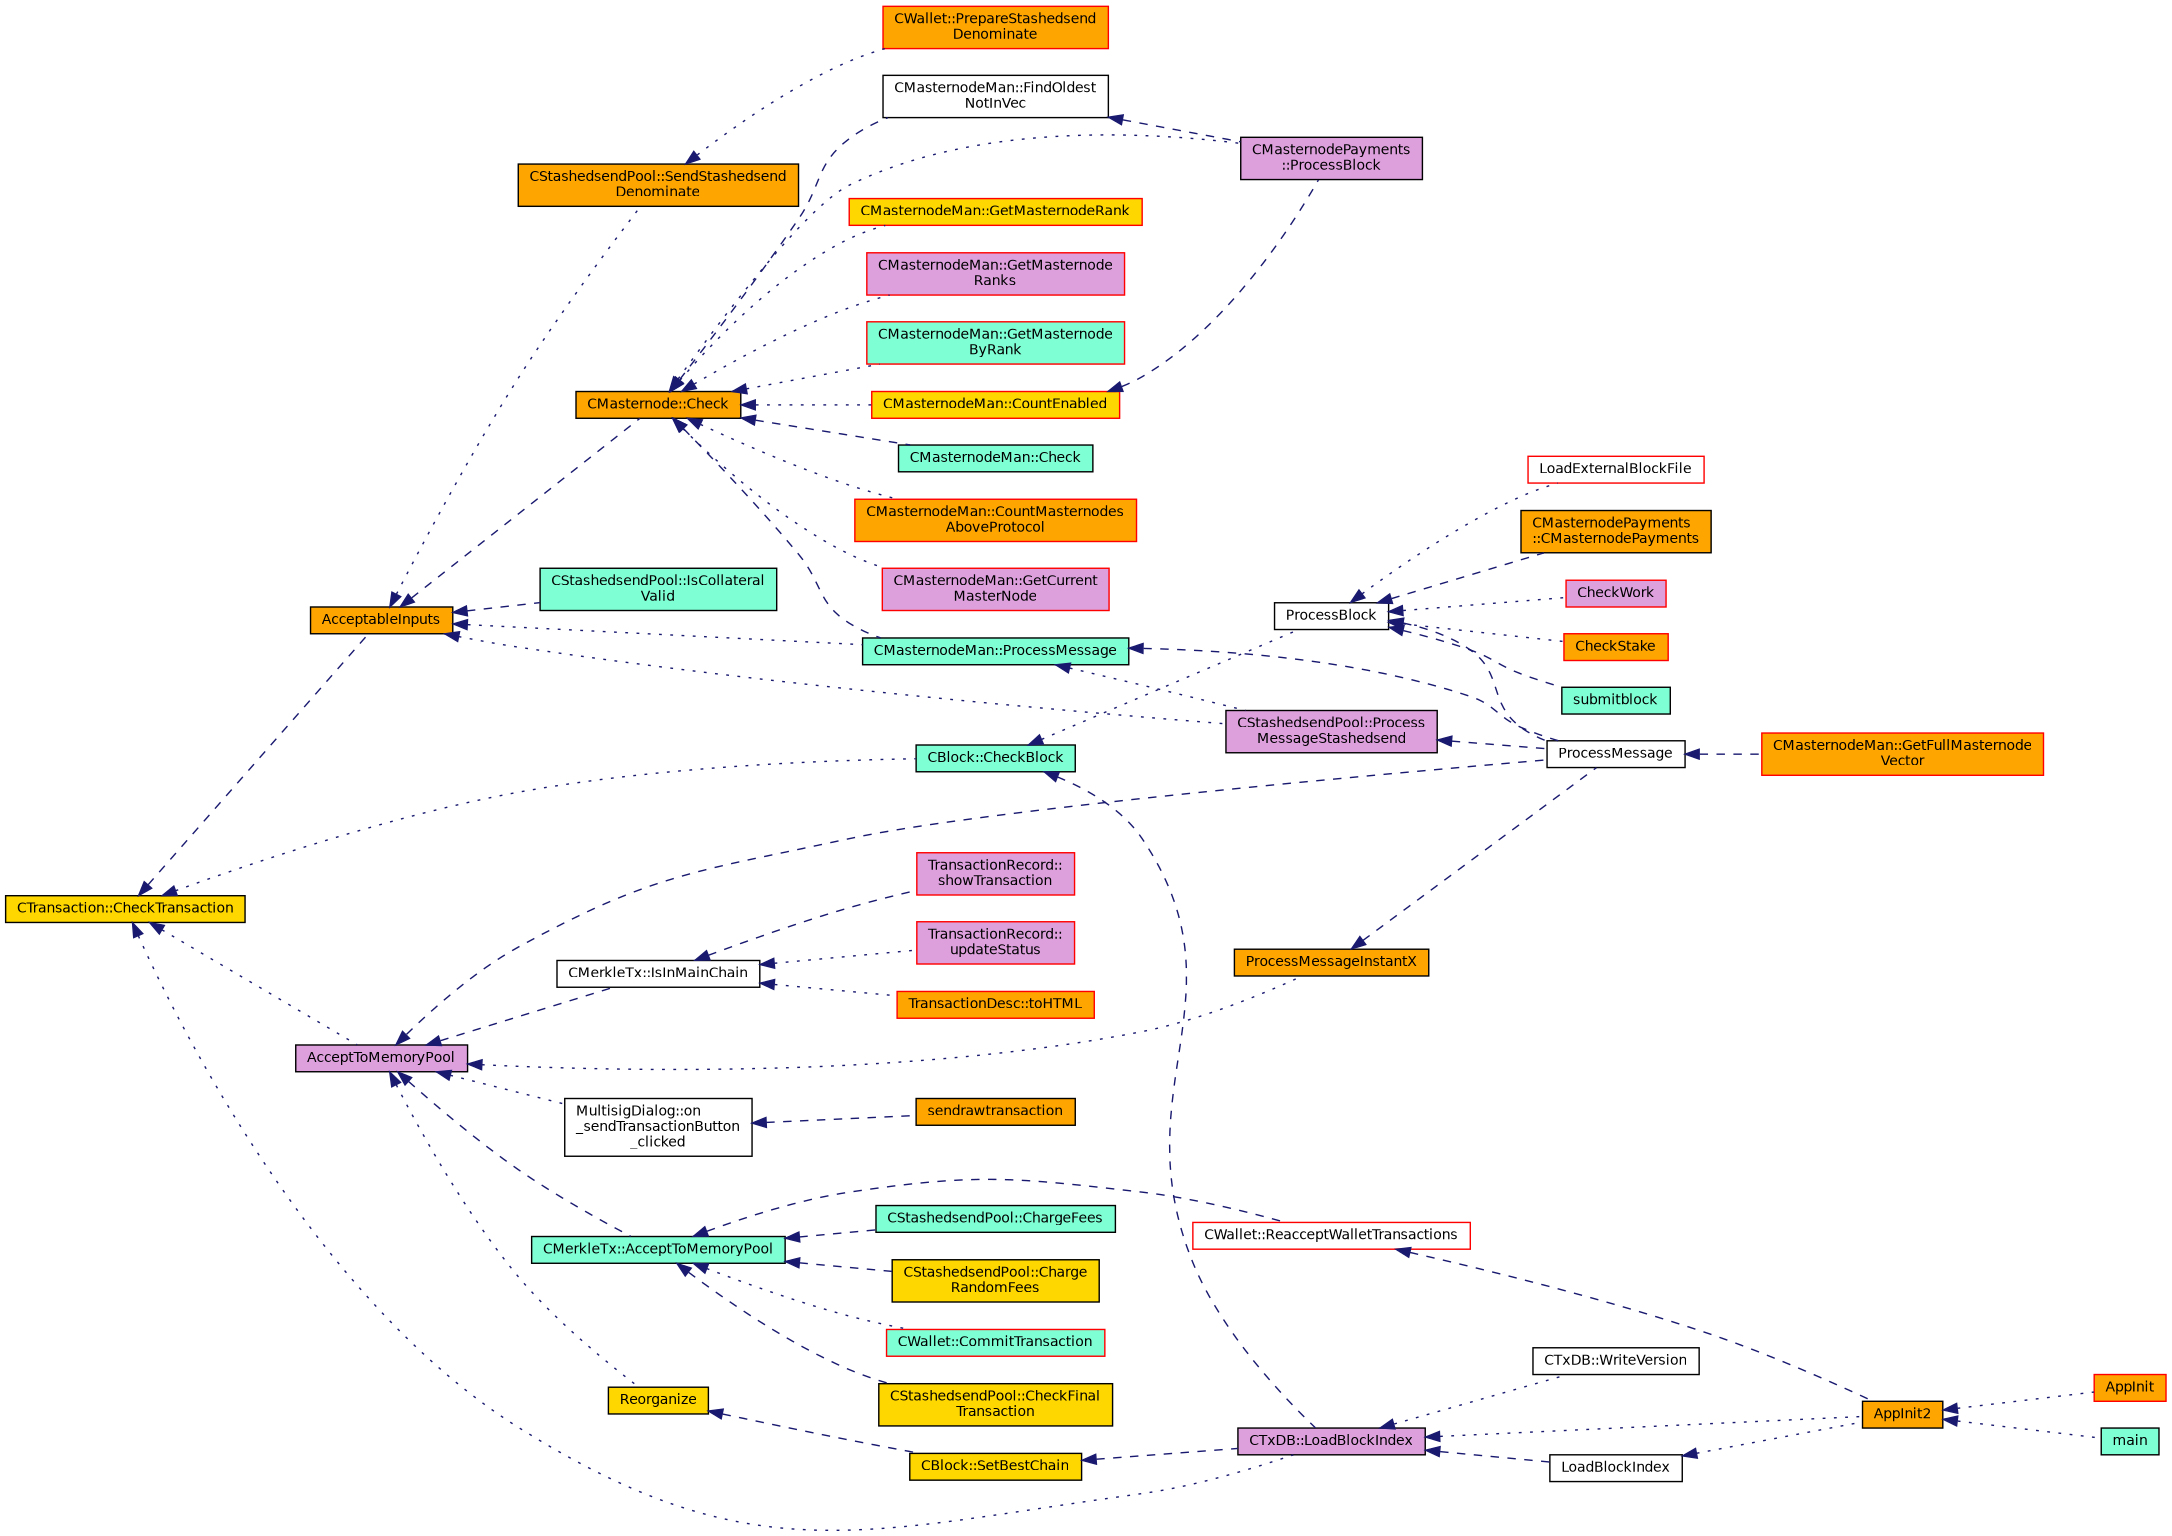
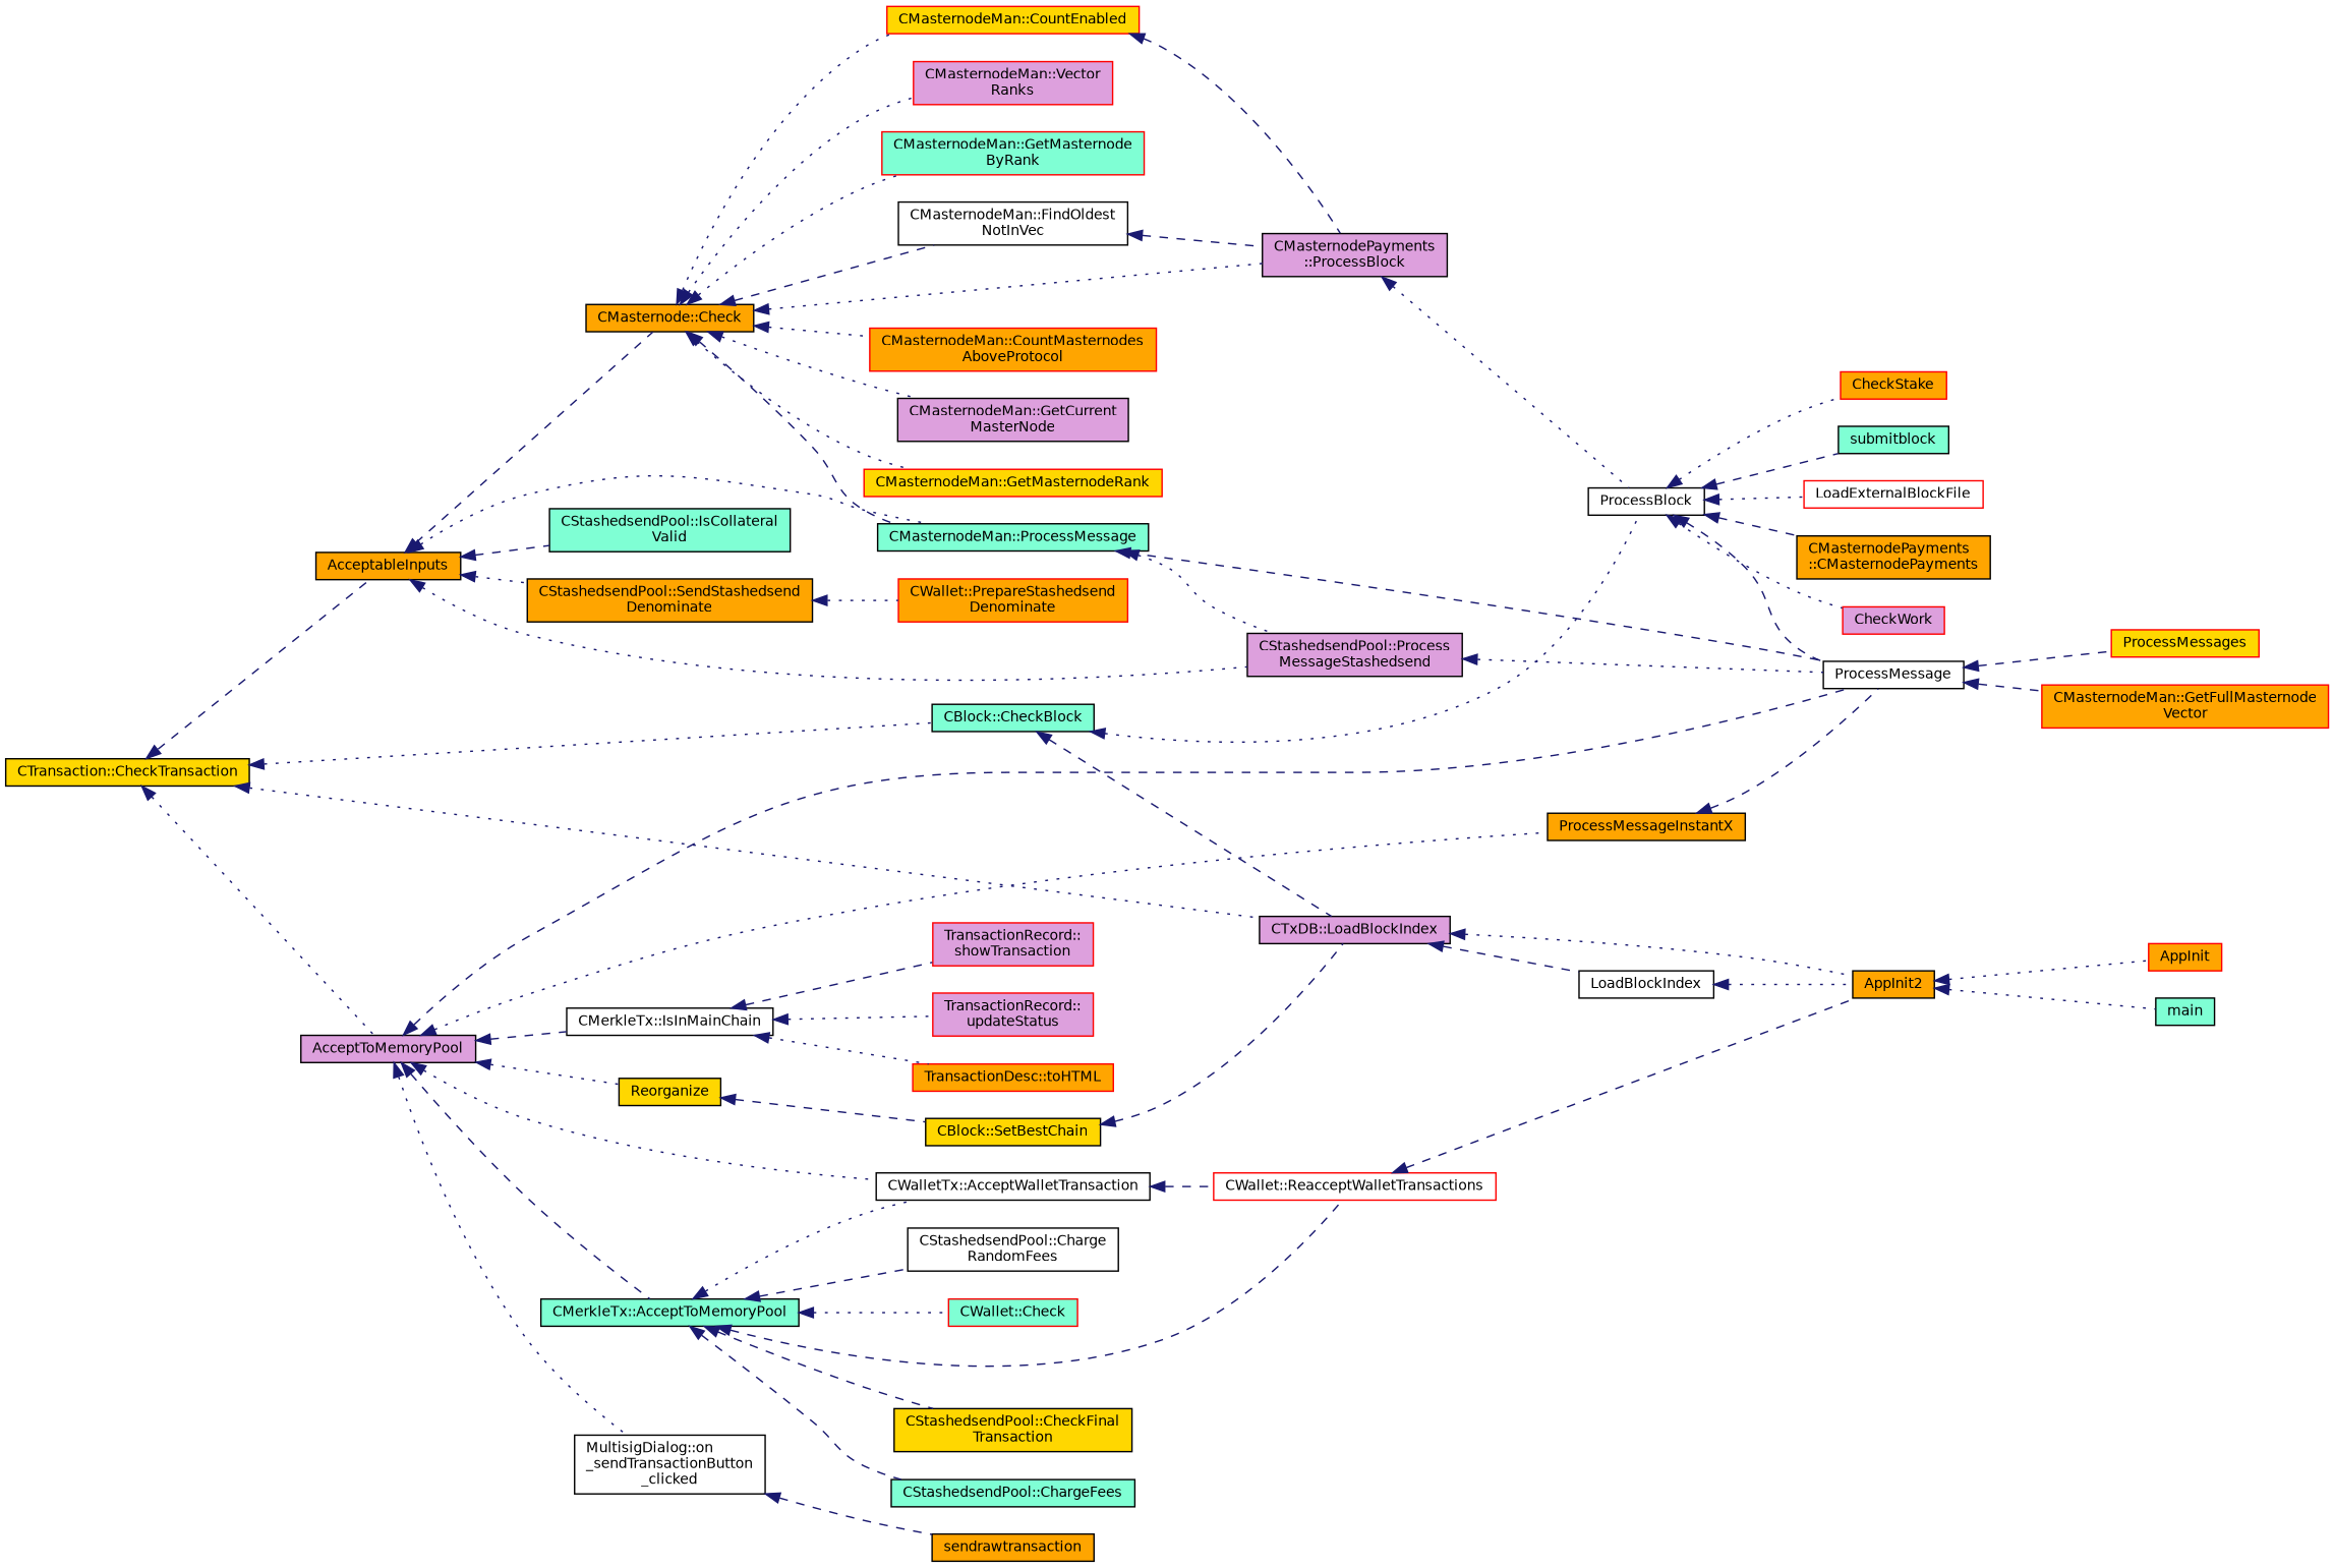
  digraph {
    rankdir=LR
    node [color=black fillcolor=orange fontname=Helvetica fontsize=10 shape=record style=filled]
    edge [color=midnightblue dir=back fontname=Helvetica fontsize=10 labelfontname=Helvetica labelfontsize=10 style=dotted]
    n1 [fillcolor=gold fontcolor=black height=0.2 label="CTransaction::CheckTransaction" width=0.4]
    n2 [fillcolor=plum height=0.2 label=AcceptToMemoryPool width=0.4]
    n3 [fillcolor=plum height=0.2 label="CTxDB::LoadBlockIndex" width=0.4]
    n4 [height=0.2 label=AcceptableInputs width=0.4]
    n5 [fillcolor=aquamarine height=0.2 label="CBlock::CheckBlock" width=0.4]
    n6 [height=0.2 label=ProcessMessageInstantX width=0.4]
    n7 [fillcolor=white height=0.2 label=ProcessMessage width=0.4]
    n8 [fillcolor=aquamarine height=0.2 label="CMerkleTx::AcceptToMemoryPool" width=0.4]
+   n9 [fillcolor=white height=0.2 label="CWalletTx::AcceptWalletTransaction" width=0.4]
    n10 [fillcolor=gold height=0.2 label=Reorganize width=0.4]
    n11 [fillcolor=white height=0.2 label="CMerkleTx::IsInMainChain" width=0.4]
    n12 [fillcolor=white height=0.2 label="MultisigDialog::on\l_sendTransactionButton\l_clicked" width=0.4]
    n13 [height=0.2 label=AppInit2 width=0.4]
    n14 [fillcolor=white height=0.2 label=LoadBlockIndex width=0.4]
-   n15 [fillcolor=white height=0.2 label="CTxDB::WriteVersion" width=0.4]
    n16 [height=0.2 label="CMasternode::Check" width=0.4]
    n17 [fillcolor=plum height=0.2 label="CStashedsendPool::Process\lMessageStashedsend" width=0.4]
    n18 [fillcolor=aquamarine height=0.2 label="CMasternodeMan::ProcessMessage" width=0.4]
    n19 [fillcolor=aquamarine height=0.2 label="CStashedsendPool::IsCollateral\lValid" width=0.4]
    n20 [height=0.2 label="CStashedsendPool::SendStashedsend\lDenominate" width=0.4]
    n21 [fillcolor=white height=0.2 label=ProcessBlock width=0.4]
+   n22 [color=red fillcolor=gold height=0.2 label=ProcessMessages width=0.4]
    n23 [color=red height=0.2 label="CMasternodeMan::GetFullMasternode\lVector" width=0.4]
    n24 [color=red fillcolor=white height=0.2 label="CWallet::ReacceptWalletTransactions" width=0.4]
    n25 [fillcolor=gold height=0.2 label="CStashedsendPool::CheckFinal\lTransaction" width=0.4]
    n26 [fillcolor=aquamarine height=0.2 label="CStashedsendPool::ChargeFees" width=0.4]
-   n27 [fillcolor=gold height=0.2 label="CStashedsendPool::Charge\lRandomFees" width=0.4]
-   n28 [color=red fillcolor=aquamarine height=0.2 label="CWallet::CommitTransaction" width=0.4]
+   n27 [fillcolor=white height=0.2 label="CStashedsendPool::Charge\lRandomFees" width=0.4]
+   n28 [color=red fillcolor=aquamarine height=0.2 label="CWallet::Check" width=0.4]
    n29 [fillcolor=gold height=0.2 label="CBlock::SetBestChain" width=0.4]
    n30 [color=red height=0.2 label="TransactionDesc::toHTML" width=0.4]
    n31 [color=red fillcolor=plum height=0.2 label="TransactionRecord::\lshowTransaction" width=0.4]
    n32 [color=red fillcolor=plum height=0.2 label="TransactionRecord::\lupdateStatus" width=0.4]
    n33 [height=0.2 label=sendrawtransaction width=0.4]
    n34 [color=red height=0.2 label=AppInit width=0.4]
    n35 [fillcolor=aquamarine height=0.2 label=main width=0.4]
    n36 [fillcolor=plum height=0.2 label="CMasternodePayments\l::ProcessBlock" width=0.4]
-   n37 [fillcolor=aquamarine height=0.2 label="CMasternodeMan::Check" width=0.4]
    n38 [color=red fillcolor=gold height=0.2 label="CMasternodeMan::CountEnabled" width=0.4]
    n39 [color=red height=0.2 label="CMasternodeMan::CountMasternodes\lAboveProtocol" width=0.4]
    n40 [fillcolor=white height=0.2 label="CMasternodeMan::FindOldest\lNotInVec" width=0.4]
-   n41 [color=red fillcolor=plum height=0.2 label="CMasternodeMan::GetCurrent\lMasterNode" width=0.4]
+   n41 [fillcolor=plum height=0.2 label="CMasternodeMan::GetCurrent\lMasterNode" width=0.4]
    n42 [color=red fillcolor=gold height=0.2 label="CMasternodeMan::GetMasternodeRank" width=0.4]
-   n43 [color=red fillcolor=plum height=0.2 label="CMasternodeMan::GetMasternode\lRanks" width=0.4]
+   n43 [color=red fillcolor=plum height=0.2 label="CMasternodeMan::Vector\lRanks" width=0.4]
    n44 [color=red fillcolor=aquamarine height=0.2 label="CMasternodeMan::GetMasternode\lByRank" width=0.4]
    n45 [color=red height=0.2 label="CWallet::PrepareStashedsend\lDenominate" width=0.4]
    n46 [color=red fillcolor=white height=0.2 label=LoadExternalBlockFile width=0.4]
    n47 [height=0.2 label="CMasternodePayments\l::CMasternodePayments" width=0.4]
    n48 [color=red fillcolor=plum height=0.2 label=CheckWork width=0.4]
    n49 [color=red height=0.2 label=CheckStake width=0.4]
    n50 [fillcolor=aquamarine height=0.2 label=submitblock width=0.4]
    n1 -> n2
    n1 -> n3
    n1 -> n4 [style=dashed]
    n1 -> n5
    n2 -> n6
    n2 -> n7 [style=dashed]
    n2 -> n8 [style=dashed]
+   n2 -> n9
    n2 -> n10
    n2 -> n11 [style=dashed]
    n2 -> n12
    n3 -> n13
    n3 -> n14 [style=dashed]
-   n3 -> n15
    n4 -> n16 [style=dashed]
    n4 -> n17
    n4 -> n18
    n4 -> n19 [style=dashed]
    n4 -> n20
    n5 -> n3 [style=dashed]
    n5 -> n21
    n6 -> n7 [style=dashed]
+   n7 -> n22 [style=dashed]
    n7 -> n23 [style=dashed]
+   n8 -> n9
    n8 -> n24 [style=dashed]
    n8 -> n25 [style=dashed]
    n8 -> n26 [style=dashed]
    n8 -> n27 [style=dashed]
    n8 -> n28
+   n9 -> n24 [style=dashed]
    n10 -> n29 [style=dashed]
    n11 -> n30
    n11 -> n31 [style=dashed]
    n11 -> n32
    n12 -> n33 [style=dashed]
    n13 -> n34
    n13 -> n35
    n14 -> n13
    n16 -> n18 [style=dashed]
    n16 -> n36
-   n16 -> n37 [style=dashed]
    n16 -> n38
    n16 -> n39
    n16 -> n40 [style=dashed]
    n16 -> n41
    n16 -> n42
    n16 -> n43
    n16 -> n44
-   n17 -> n7 [style=dashed]
+   n17 -> n7
    n18 -> n7 [style=dashed]
    n18 -> n17
    n20 -> n45
    n21 -> n7 [style=dashed]
    n21 -> n46
    n21 -> n47 [style=dashed]
    n21 -> n48
    n21 -> n49
    n21 -> n50 [style=dashed]
    n24 -> n13 [style=dashed]
    n29 -> n3 [style=dashed]
+   n36 -> n21
    n38 -> n36 [style=dashed]
    n40 -> n36 [style=dashed]
  }
